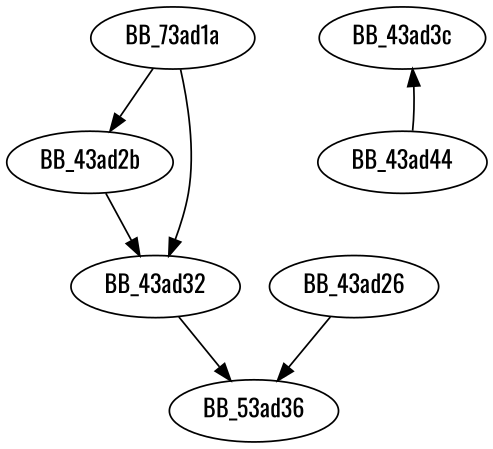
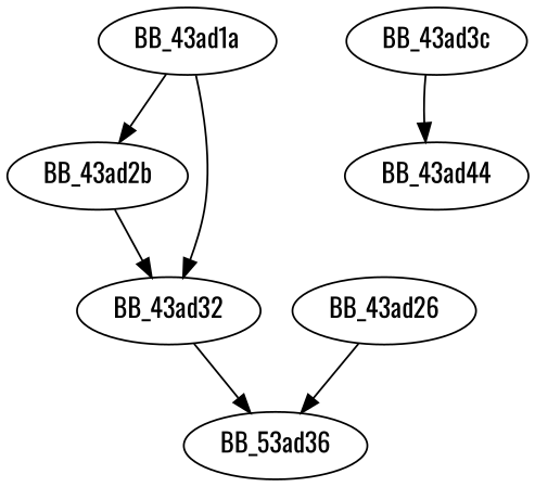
  digraph {
    fontname=Oswald
    node [fontname=Oswald]
    edge [fontname=Oswald]
-   BB_43ad1a [label=BB_73ad1a]
+   BB_43ad1a
    BB_43ad2b
    BB_43ad32
    n4 [label=BB_53ad36]
    BB_43ad26
    BB_43ad3c
    BB_43ad44
    BB_43ad1a -> BB_43ad2b
    BB_43ad1a -> BB_43ad32
    BB_43ad2b -> BB_43ad32
    BB_43ad32 -> n4
    BB_43ad26 -> n4
-   BB_43ad44 -> BB_43ad3c
+   BB_43ad3c -> BB_43ad44
  }
